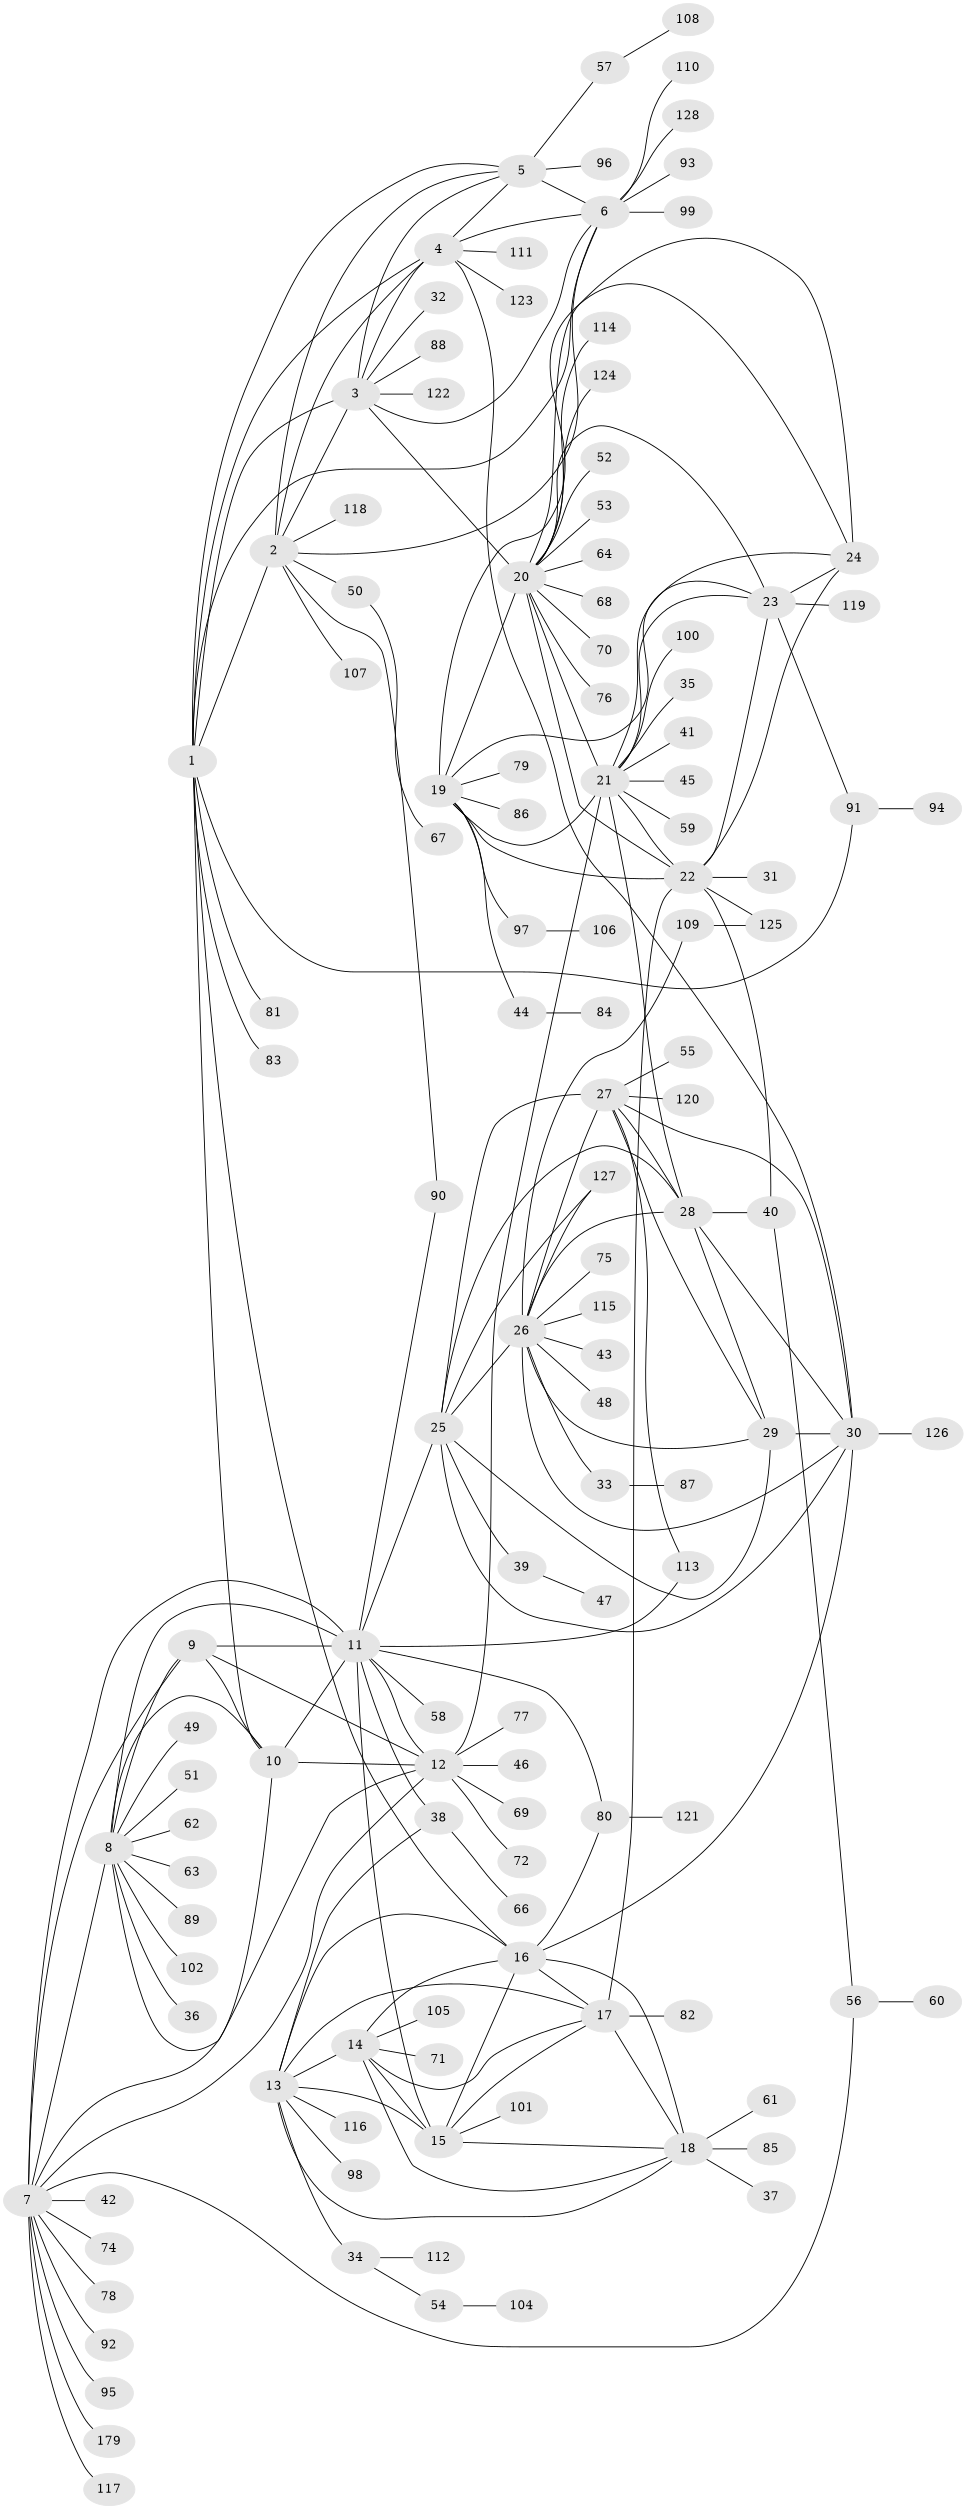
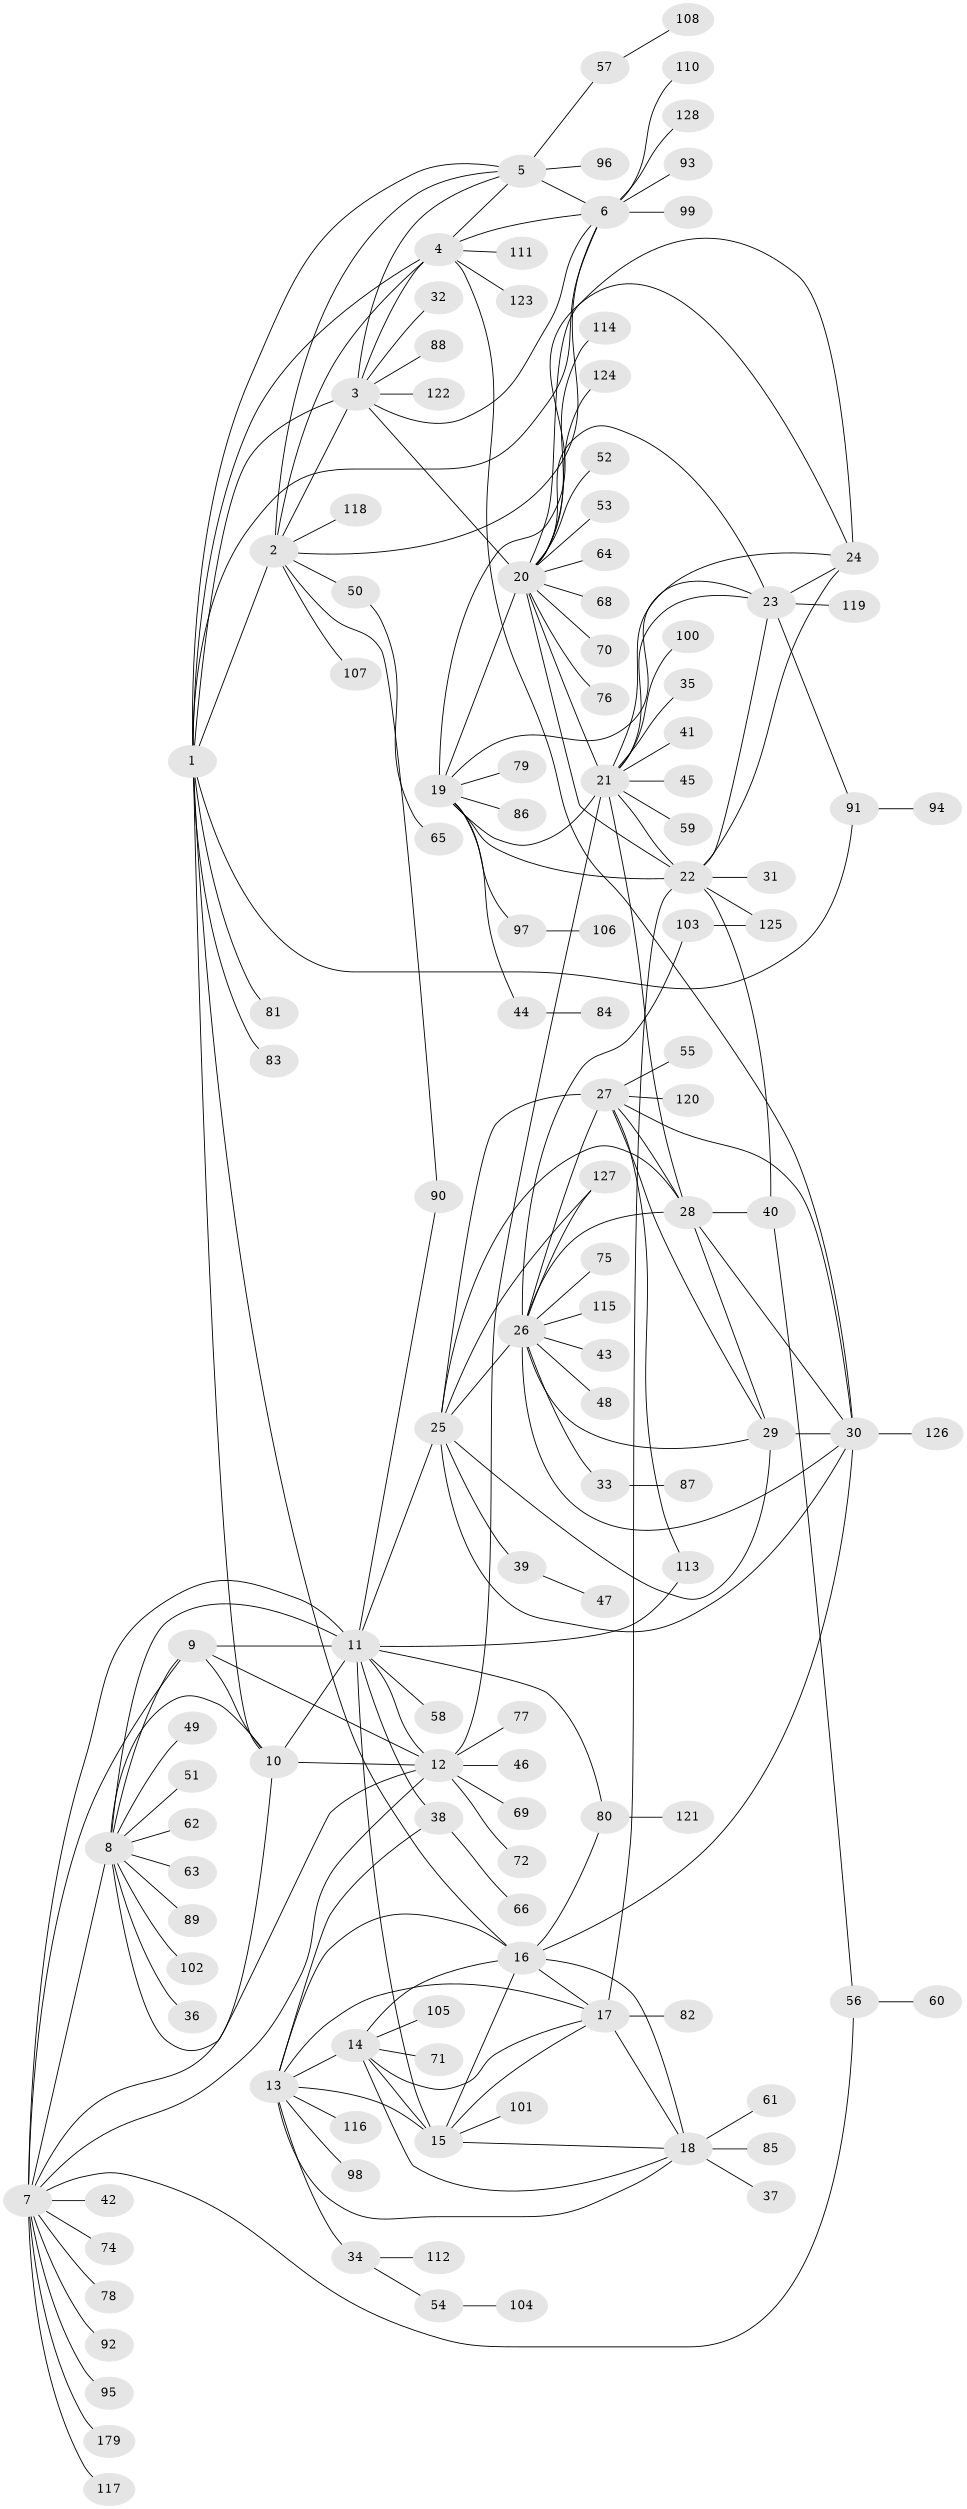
  graph {
    rankdir=LR
    node [color=gray90 style=filled]
    1
    2
    3
    4
    5
    6
    10
    16
    81
    83
    91
    50
    90
    107
    118
    20
    32
    88
    122
    30
    111
    123
    57
    96
    93
    99
    110
    128
    11
    12
    80
    17
    18
    94
-   65 [label=67]
+   65
    21
    22
    23
    24
    52
    53
    64
    68
    70
    76
    114
    124
    126
    108
    7
    8
    9
    42
    56
    74
    78
    92
    95
    n59 [label=179]
    117
    36
    49
    51
    62
    63
    89
    102
    15
    25
    38
    58
    113
    46
    69
    72
    77
    60
    101
    127
    28
    26
    27
    29
    39
    66
    121
    35
    41
    45
    59
    100
    13
    14
    34
    98
    116
    71
    105
    82
    37
    61
    85
    54
    112
    31
    40
    125
    19
    44
    79
    86
    97
    119
    84
    106
    33
    43
    48
    75
-   103 [label=109]
+   103
    115
    55
    120
    47
    87
    104
    1 -- 2
    1 -- 3
    1 -- 4
    1 -- 5
    1 -- 6
    1 -- 10
    1 -- 16
    1 -- 81
    1 -- 83
    1 -- 91
    2 -- 3
    2 -- 4
    2 -- 5
    2 -- 6
    2 -- 50
    2 -- 90
    2 -- 107
    2 -- 118
    3 -- 4
    3 -- 5
    3 -- 6
    3 -- 20
    3 -- 32
    3 -- 88
    3 -- 122
    4 -- 5
    4 -- 6
    4 -- 30
    4 -- 111
    4 -- 123
    5 -- 6
    5 -- 57
    5 -- 96
    6 -- 93
    6 -- 99
    6 -- 110
    6 -- 128
    10 -- 11
    10 -- 12
    16 -- 30
    16 -- 80
    16 -- 17
    16 -- 18
    91 -- 94
    50 -- 65
    20 -- 21
    20 -- 22
    20 -- 23
    20 -- 24
    20 -- 52
    20 -- 53
    20 -- 64
    20 -- 68
    20 -- 70
    20 -- 76
    20 -- 114
    20 -- 124
    30 -- 126
    57 -- 108
    11 -- 90
    11 -- 12
    11 -- 80
    11 -- 15
    11 -- 25
    11 -- 38
    11 -- 58
    11 -- 113
    12 -- 21
    12 -- 46
    12 -- 69
    12 -- 72
    12 -- 77
    80 -- 121
    17 -- 18
    17 -- 22
    17 -- 82
    18 -- 37
    18 -- 61
    18 -- 85
    21 -- 22
    21 -- 23
    21 -- 24
    21 -- 28
    21 -- 35
    21 -- 41
    21 -- 45
    21 -- 59
    21 -- 100
    22 -- 23
    22 -- 24
    22 -- 31
    22 -- 40
    22 -- 125
    23 -- 91
    23 -- 24
    23 -- 119
    7 -- 10
    7 -- 11
    7 -- 12
    7 -- 8
    7 -- 9
    7 -- 42
    7 -- 56
    7 -- 74
    7 -- 78
    7 -- 92
    7 -- 95
    7 -- n59
    7 -- 117
    8 -- 10
    8 -- 11
    8 -- 12
    8 -- 9
    8 -- 36
    8 -- 49
    8 -- 51
    8 -- 62
    8 -- 63
    8 -- 89
    8 -- 102
    9 -- 10
    9 -- 11
    9 -- 12
    56 -- 60
    15 -- 16
    15 -- 17
    15 -- 18
    15 -- 101
    25 -- 30
    25 -- 127
    25 -- 28
    25 -- 26
    25 -- 27
    25 -- 29
    25 -- 39
    38 -- 66
    28 -- 30
    28 -- 29
    28 -- 40
    26 -- 30
    26 -- 127
    26 -- 28
    26 -- 27
    26 -- 29
    26 -- 33
    26 -- 43
    26 -- 48
    26 -- 75
    26 -- 103
    26 -- 115
    27 -- 30
    27 -- 113
    27 -- 28
    27 -- 29
    27 -- 55
    27 -- 120
    29 -- 30
    39 -- 47
    13 -- 16
    13 -- 17
    13 -- 18
    13 -- 15
    13 -- 38
    13 -- 14
    13 -- 34
    13 -- 98
    13 -- 116
    14 -- 16
    14 -- 17
    14 -- 18
    14 -- 15
    14 -- 71
    14 -- 105
    34 -- 54
    34 -- 112
    54 -- 104
    40 -- 56
    19 -- 20
    19 -- 21
    19 -- 22
    19 -- 23
    19 -- 24
    19 -- 44
    19 -- 79
    19 -- 86
    19 -- 97
    44 -- 84
    97 -- 106
    33 -- 87
    103 -- 125
  }
